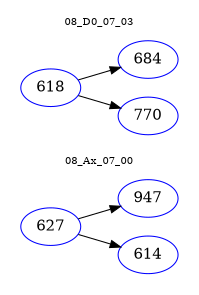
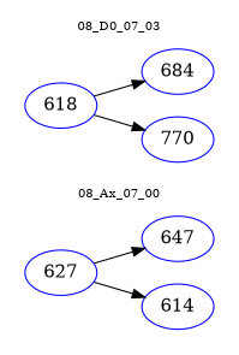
  digraph {
    rankdir=LR
    node [color=blue]
    edge [color=black]
    n1 [label=627]
    n2 [label=614]
-   n3 [label=947]
+   n3 [label=647]
    n4 [label=618]
    n5 [label=770]
    n6 [label=684]
    subgraph cluster_1 {
      color=white
      fontsize=10
      label="08_Ax_07_00"
      n1
      n2
      n3
    }
    subgraph cluster_2 {
      color=white
      fontsize=10
      label="08_D0_07_03"
      n4
      n5
      n6
    }
    n1 -> n2
    n1 -> n3
    n4 -> n5
    n4 -> n6
  }
